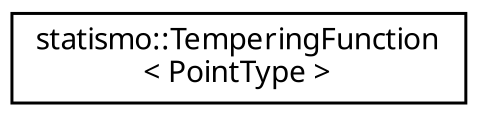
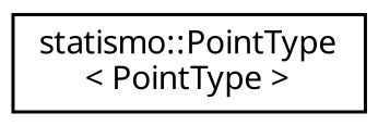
  digraph {
    rankdir=TB
-   n1 [color=black fillcolor=white fontname="FreeSans.ttf" fontsize=10 height=0.2 label="statismo::TemperingFunction\l\< PointType \>" shape=record style=filled width=0.4]
+   n1 [color=black fillcolor=white fontname="FreeSans.ttf" fontsize=10 height=0.2 label="statismo::PointType\l\< PointType \>" shape=record style=filled width=0.4]
  }
